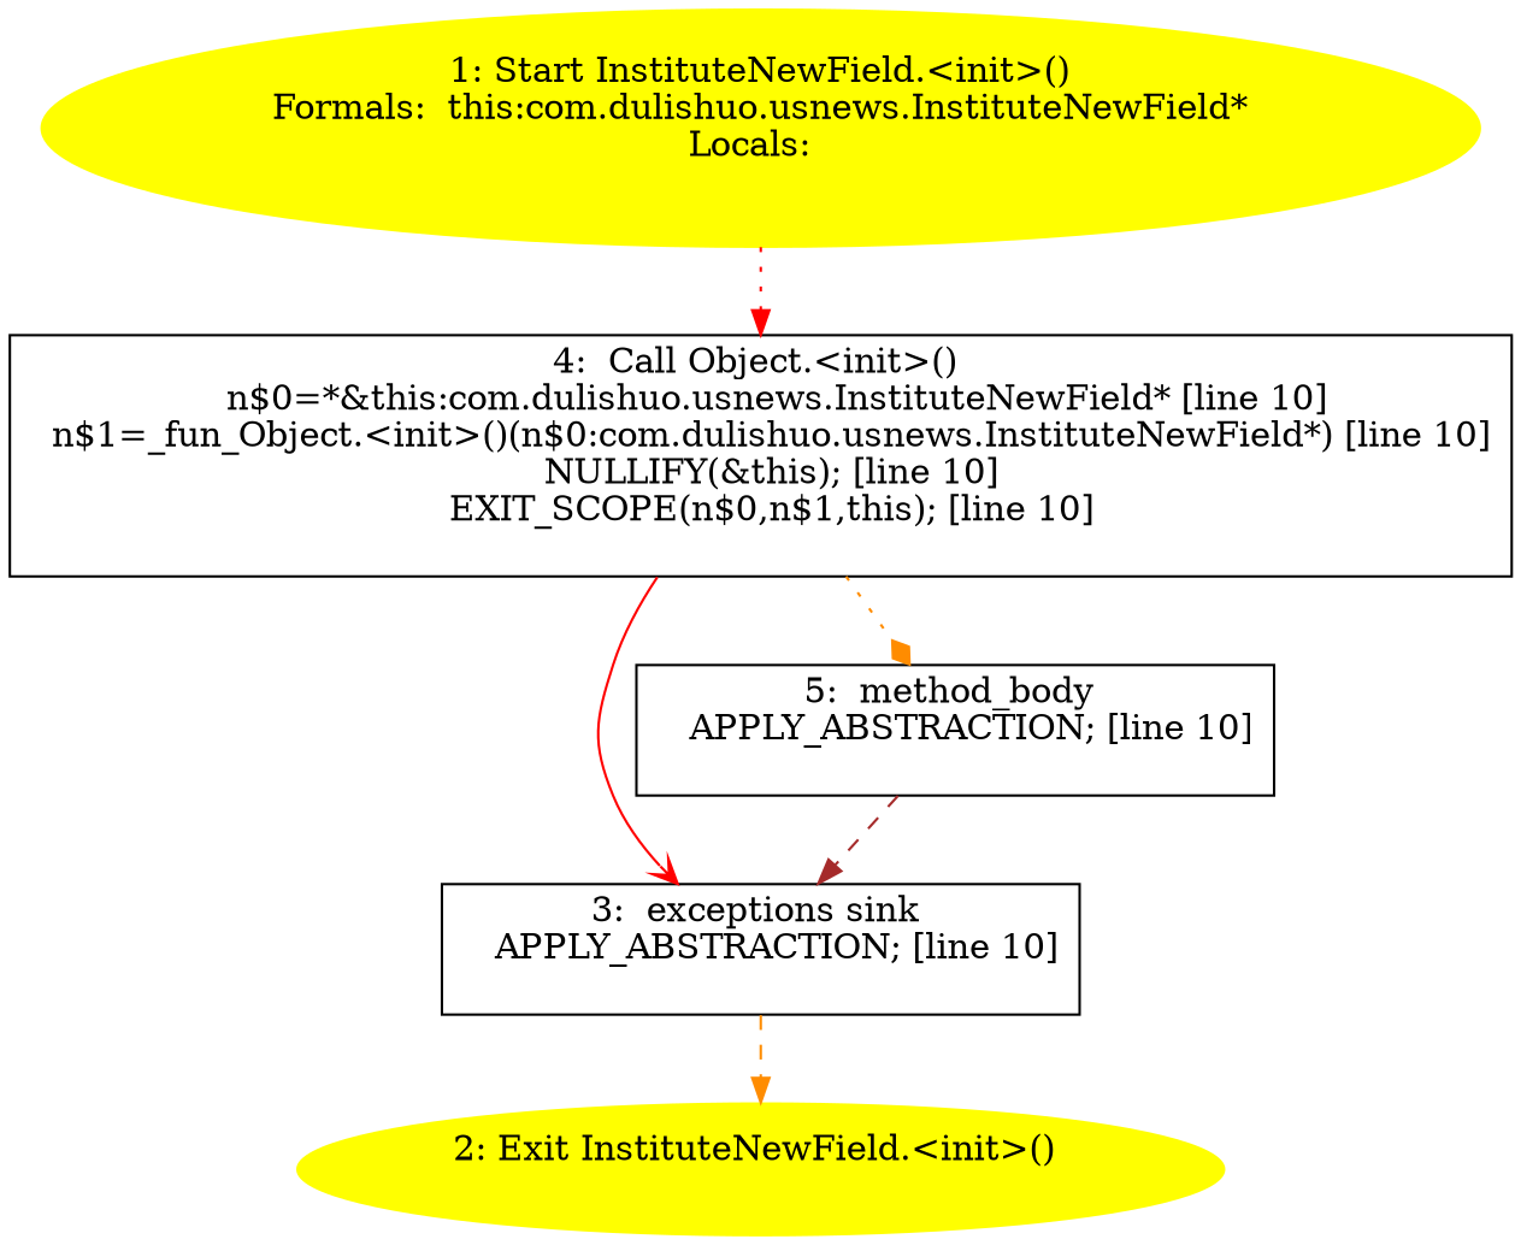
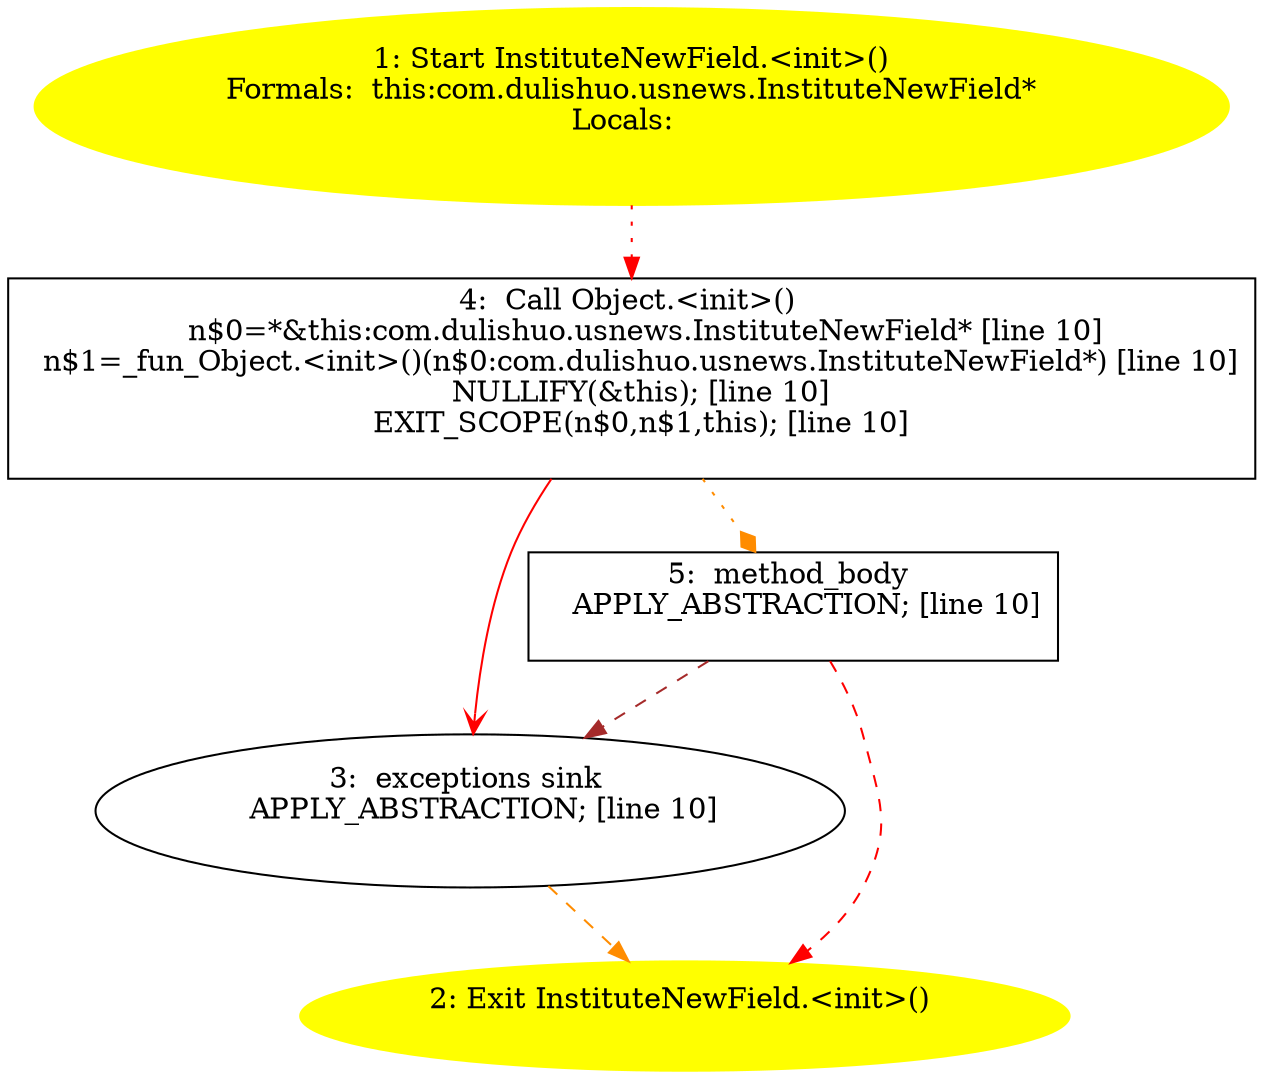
  digraph {
    node [shape=box]
    edge [arrowhead=normal color=red style=dashed]
    n1 [color=yellow label="1: Start InstituteNewField.<init>()\nFormals:  this:com.dulishuo.usnews.InstituteNewField*\nLocals:  \n  " style=filled shape=""]
    n2 [label="4:  Call Object.<init>() \n   n$0=*&this:com.dulishuo.usnews.InstituteNewField* [line 10]\n  n$1=_fun_Object.<init>()(n$0:com.dulishuo.usnews.InstituteNewField*) [line 10]\n  NULLIFY(&this); [line 10]\n  EXIT_SCOPE(n$0,n$1,this); [line 10]\n "]
-   n3 [label="3:  exceptions sink \n   APPLY_ABSTRACTION; [line 10]\n "]
+   n3 [label="3:  exceptions sink \n   APPLY_ABSTRACTION; [line 10]\n " shape=ellipse]
    n4 [label="5:  method_body \n   APPLY_ABSTRACTION; [line 10]\n "]
    n5 [color=yellow label="2: Exit InstituteNewField.<init>() \n  " style=filled shape=""]
    n1 -> n2 [style=dotted]
    n2 -> n3 [arrowhead=vee style=solid]
    n2 -> n4 [arrowhead=diamond color=darkorange style=dotted]
    n3 -> n5 [color=darkorange]
    n4 -> n3 [color=brown]
+   n4 -> n5
  }
